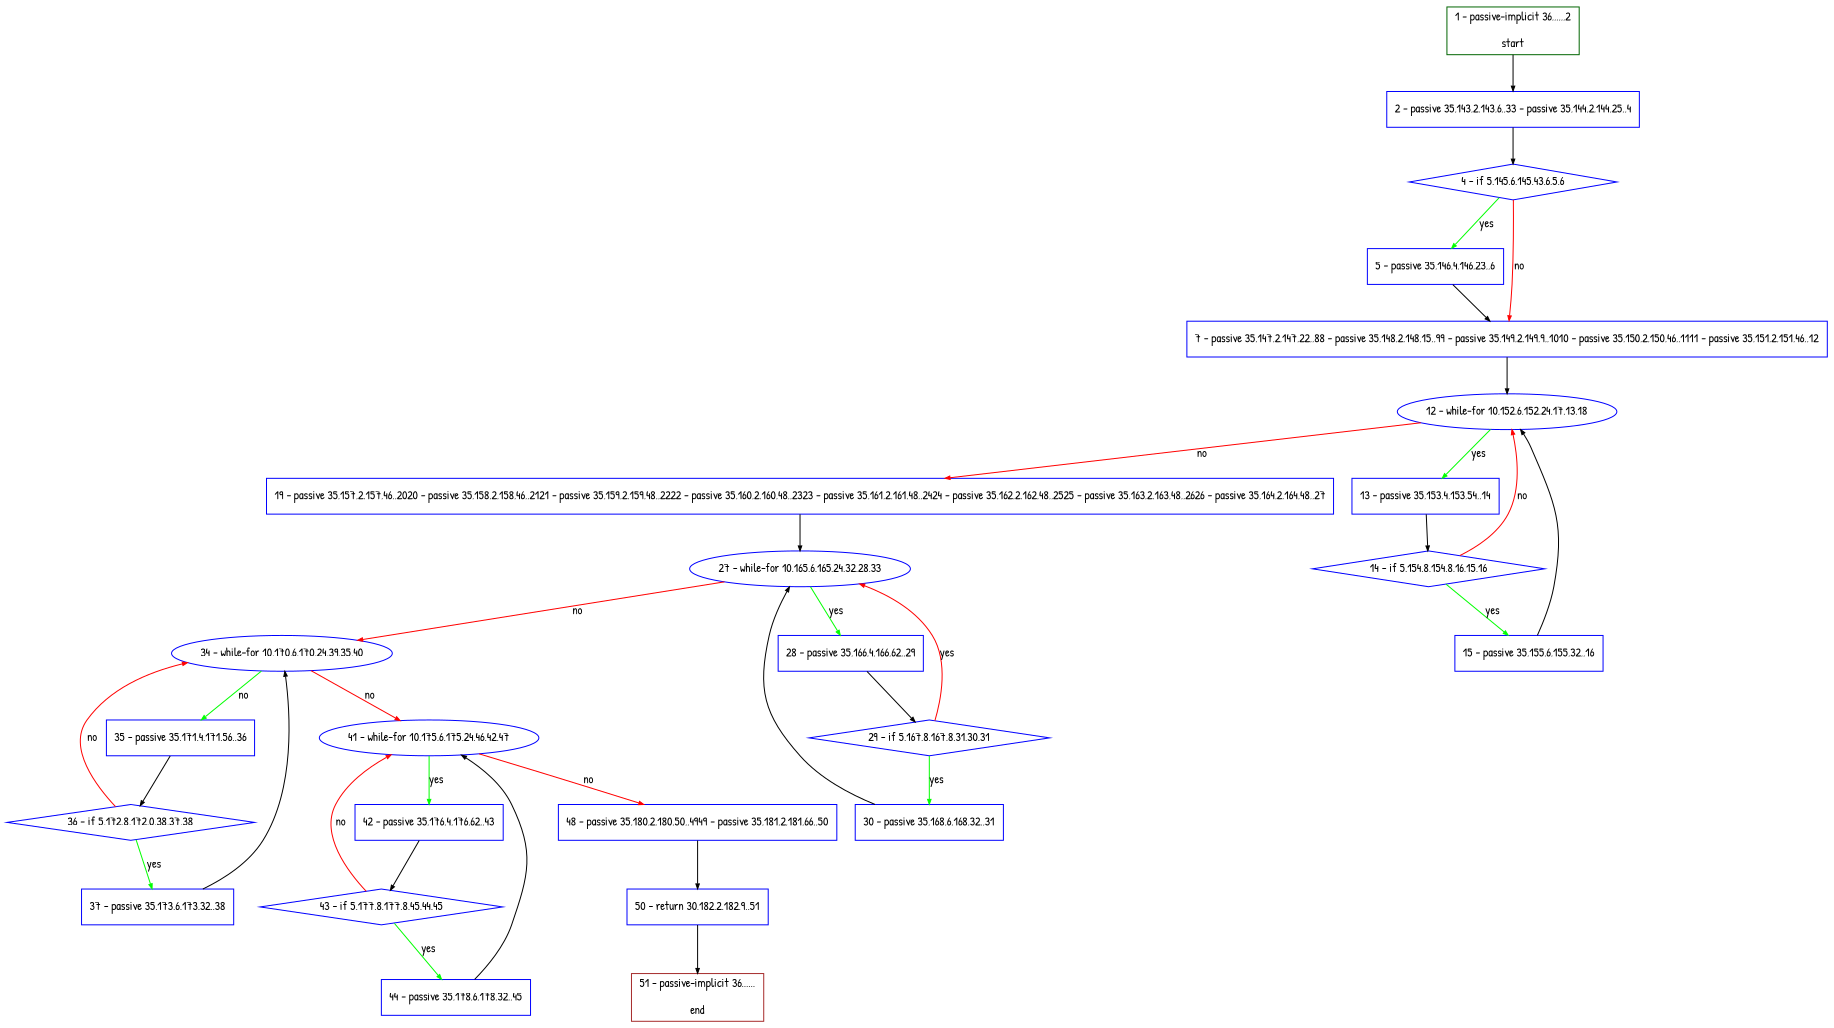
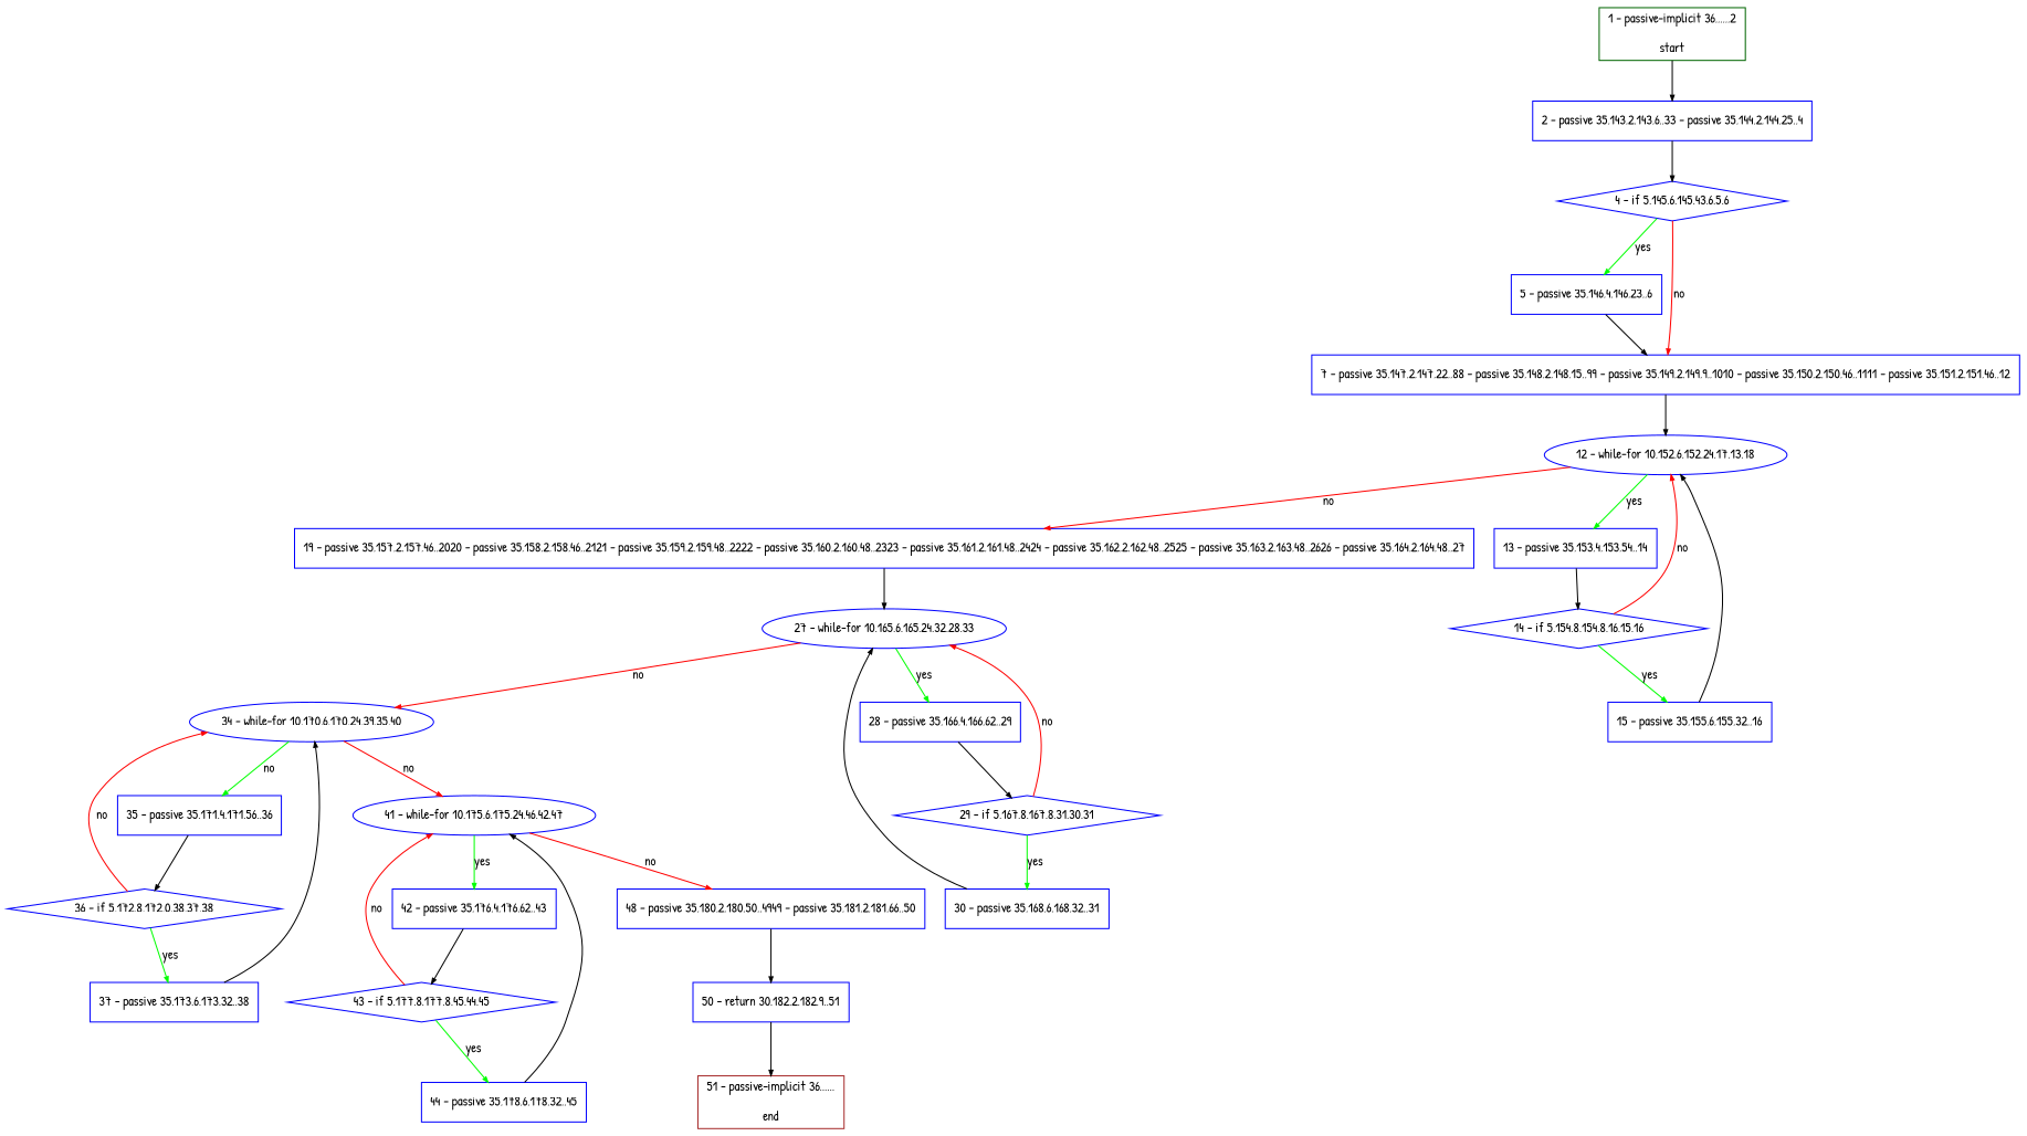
  digraph {
    bgcolor=white
    compound=true
    fillcolor="#FFFFCC"
    fontname="Patrick Hand"
    fontsize=12
    pack=true
    packmode=clust
    style="rounded,filled"
    node [color="#0000ff" compound=true fillcolor="#ffffff" fixedsize=false fontname="Patrick Hand" fontsize=12 node_initialized=no shape=box style=filled]
    edge [arrowhead=normal arrowsize=0.5 arrowtail=none color="#000000" compound=true dir=forward fontcolor=black fontname="Patrick Hand" fontsize=12]
    n1 [label="2 - passive 35,143,2,143,6,,33 - passive 35,144,2,144,25,,4"]
    n2 [label="4 - if 5,145,6,145,43,6,5,6" shape=diamond]
    n3 [label="5 - passive 35,146,4,146,23,,6"]
    n4 [label="7 - passive 35,147,2,147,22,,88 - passive 35,148,2,148,15,,99 - passive 35,149,2,149,9,,1010 - passive 35,150,2,150,46,,1111 - passive 35,151,2,151,46,,12"]
    n5 [color="#006400" label="1 - passive-implicit 36,,,,,,2\n\nstart"]
    n6 [label="12 - while-for 10,152,6,152,24,17,13,18" shape=oval]
    n7 [label="13 - passive 35,153,4,153,54,,14"]
    n8 [label="19 - passive 35,157,2,157,46,,2020 - passive 35,158,2,158,46,,2121 - passive 35,159,2,159,48,,2222 - passive 35,160,2,160,48,,2323 - passive 35,161,2,161,48,,2424 - passive 35,162,2,162,48,,2525 - passive 35,163,2,163,48,,2626 - passive 35,164,2,164,48,,27"]
    n9 [label="14 - if 5,154,8,154,8,16,15,16" shape=diamond]
    n10 [label="27 - while-for 10,165,6,165,24,32,28,33" shape=oval]
    n11 [label="15 - passive 35,155,6,155,32,,16"]
    n12 [label="28 - passive 35,166,4,166,62,,29"]
    n13 [label="34 - while-for 10,170,6,170,24,39,35,40" shape=oval]
    n14 [label="29 - if 5,167,8,167,8,31,30,31" shape=diamond]
    n15 [label="35 - passive 35,171,4,171,56,,36"]
    n16 [label="41 - while-for 10,175,6,175,24,46,42,47" shape=oval]
    n17 [label="30 - passive 35,168,6,168,32,,31"]
    n18 [label="36 - if 5,172,8,172,0,38,37,38" shape=diamond]
    n19 [label="42 - passive 35,176,4,176,62,,43"]
    n20 [label="48 - passive 35,180,2,180,50,,4949 - passive 35,181,2,181,66,,50"]
    n21 [label="37 - passive 35,173,6,173,32,,38"]
    n22 [label="43 - if 5,177,8,177,8,45,44,45" shape=diamond]
    n23 [label="50 - return 30,182,2,182,9,,51"]
    n24 [label="44 - passive 35,178,6,178,32,,45"]
    n25 [color="#a52a2a" label="51 - passive-implicit 36,,,,,,\n\nend"]
    n1 -> n2
    n2 -> n3 [color="#00ff00" label=yes]
    n2 -> n4 [color="#ff0000" label=no]
    n3 -> n4
    n4 -> n6
    n5 -> n1
    n6 -> n7 [color="#00ff00" label=yes]
    n6 -> n8 [color="#ff0000" label=no]
    n7 -> n9
    n8 -> n10
    n9 -> n6 [color="#ff0000" label=no]
    n9 -> n11 [color="#00ff00" label=yes]
    n10 -> n12 [color="#00ff00" label=yes]
    n10 -> n13 [color="#ff0000" label=no]
    n11 -> n6
    n12 -> n14
    n13 -> n15 [color="#00ff00" label=no]
    n13 -> n16 [color="#ff0000" label=no]
-   n14 -> n10 [color="#ff0000" label=yes]
+   n14 -> n10 [color="#ff0000" label=no]
    n14 -> n17 [color="#00ff00" label=yes]
    n15 -> n18
    n16 -> n19 [color="#00ff00" label=yes]
    n16 -> n20 [color="#ff0000" label=no]
    n17 -> n10
    n18 -> n13 [color="#ff0000" label=no]
    n18 -> n21 [color="#00ff00" label=yes]
    n19 -> n22
    n20 -> n23
    n21 -> n13
    n22 -> n16 [color="#ff0000" label=no]
    n22 -> n24 [color="#00ff00" label=yes]
    n23 -> n25
    n24 -> n16
  }
